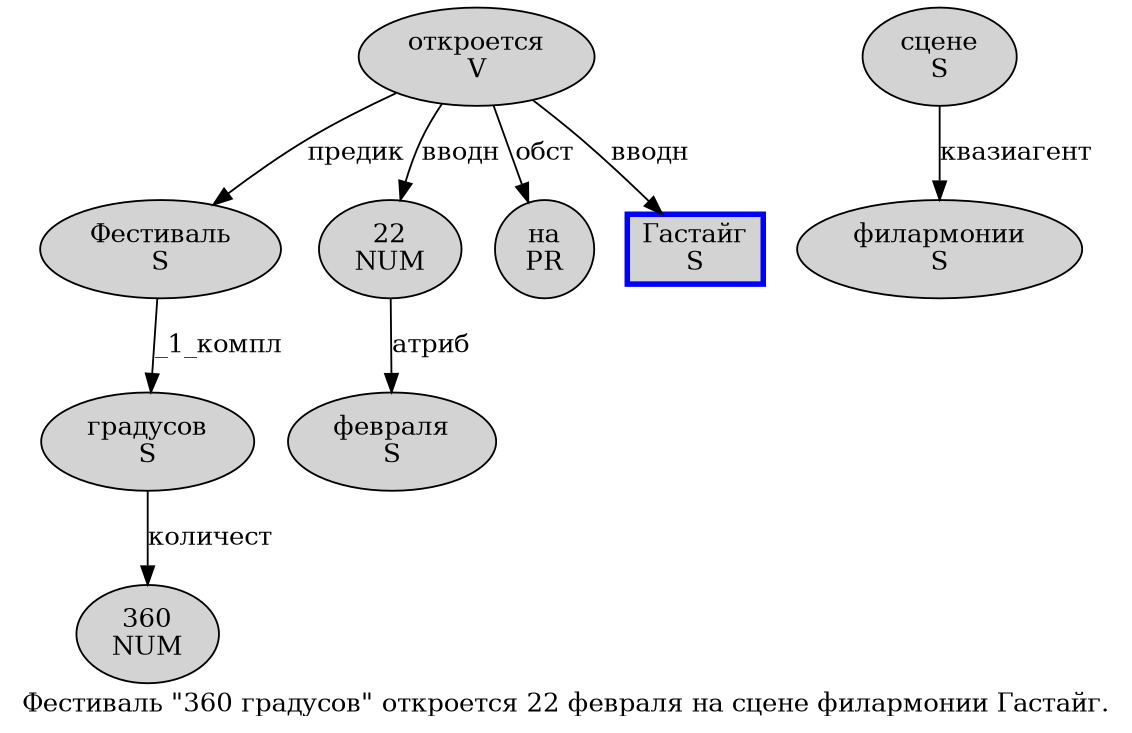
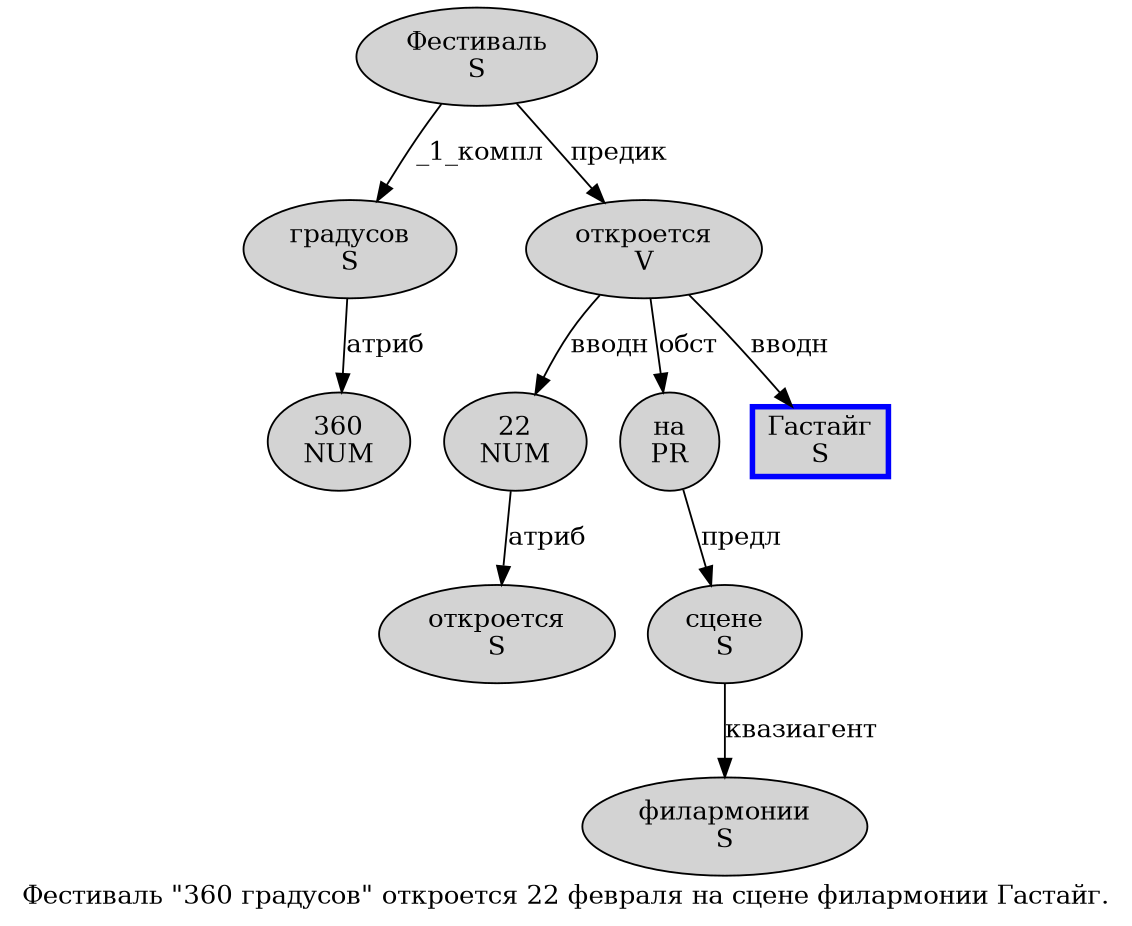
  digraph {
    label="Фестиваль \"360 градусов\" откроется 22 февраля на сцене филармонии Гастайг."
    node [fillcolor=lightgray penwidth=1 shape=ellipse style=filled]
    n1 [label="Фестиваль\nS"]
    n2 [label="градусов\nS"]
    n3 [label="360\nNUM"]
    n4 [label="откроется\nV"]
    n5 [label="22\nNUM"]
    n6 [label="на\nPR"]
    n7 [color=blue label="Гастайг\nS" penwidth=3 shape=box]
-   n8 [label="февраля\nS"]
+   n8 [label="откроется\nS"]
    n9 [label="сцене\nS"]
    n10 [label="филармонии\nS"]
    n1 -> n2 [label="_1_компл"]
-   n2 -> n3 [label="количест"]
-   n4 -> n1 [label="предик"]
+   n2 -> n3 [label="атриб"]
+   n1 -> n4 [label="предик"]
    n4 -> n5 [label="вводн"]
    n4 -> n6 [label="обст"]
    n4 -> n7 [label="вводн"]
    n5 -> n8 [label="атриб"]
+   n6 -> n9 [label="предл"]
    n9 -> n10 [label="квазиагент"]
  }
